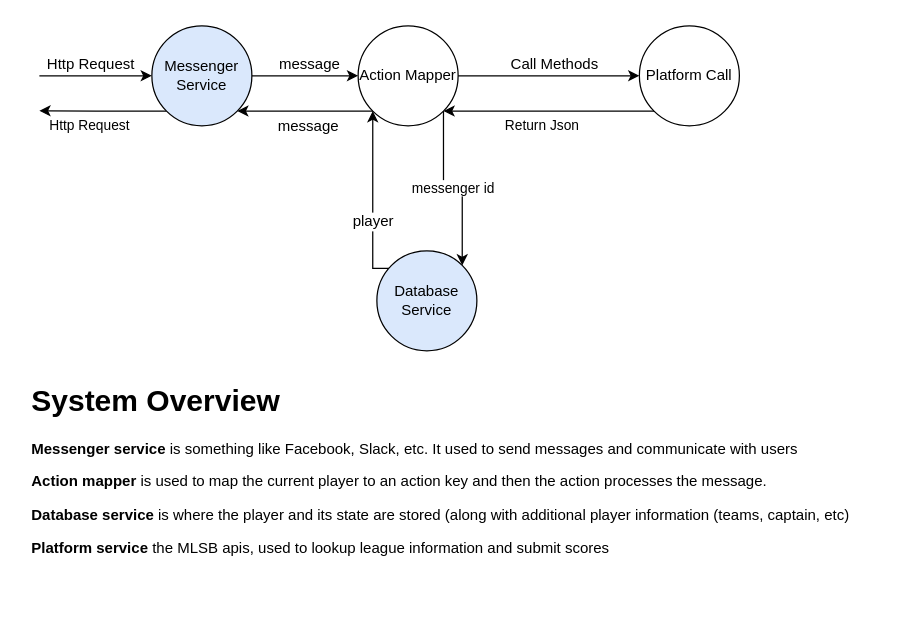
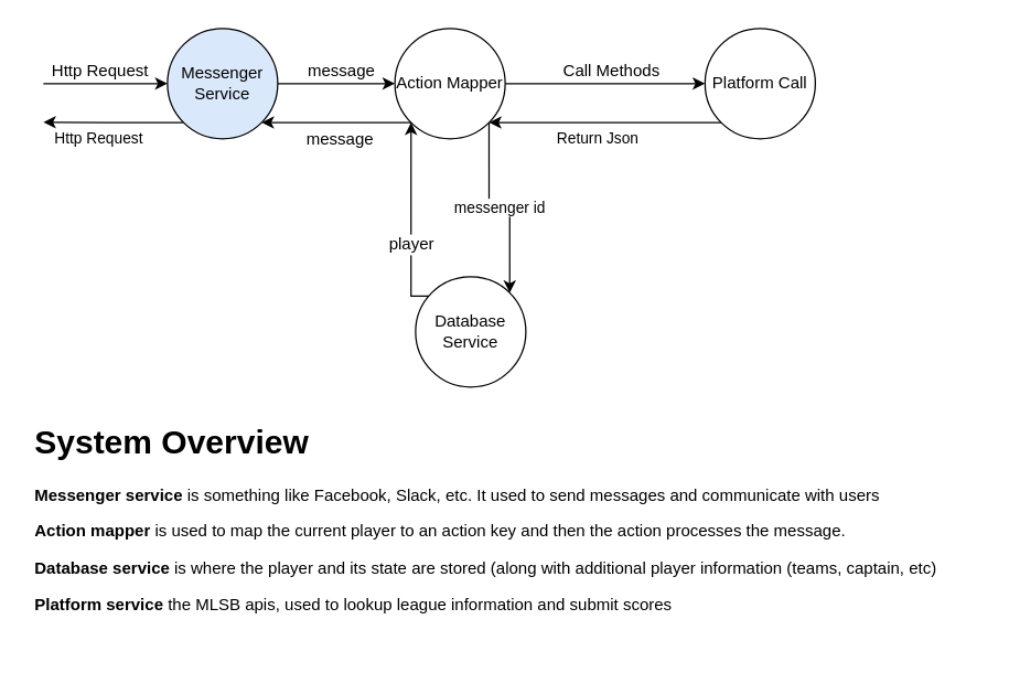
  <mxCell id="0" />
  <mxCell id="1" parent="0" />
  <mxCell id="2" value="Return Json" style="edgeStyle=orthogonalEdgeStyle;rounded=0;orthogonalLoop=1;jettySize=auto;html=1;exitX=0;exitY=1;exitDx=0;exitDy=0;entryX=1;entryY=1;entryDx=0;entryDy=0;" parent="1" source="3" target="9" edge="1"><mxGeometry x="0.065" y="12" relative="1" as="geometry"><mxPoint as="offset" /></mxGeometry></mxCell>
  <mxCell id="3" value="Platform Call" style="ellipse;whiteSpace=wrap;html=1;aspect=fixed;" parent="1" vertex="1"><mxGeometry x="511" y="20" width="80" height="80" as="geometry" /></mxCell>
  <mxCell id="4" style="edgeStyle=orthogonalEdgeStyle;rounded=0;orthogonalLoop=1;jettySize=auto;html=1;exitX=0;exitY=1;exitDx=0;exitDy=0;entryX=1;entryY=1;entryDx=0;entryDy=0;" parent="1" source="9" target="11" edge="1"><mxGeometry relative="1" as="geometry" /></mxCell>
  <mxCell id="5" value="message" style="text;html=1;resizable=0;points=[];align=center;verticalAlign=middle;labelBackgroundColor=#ffffff;" parent="4" vertex="1" connectable="0"><mxGeometry x="0.226" y="1" relative="1" as="geometry"><mxPoint x="14" y="11" as="offset" /></mxGeometry></mxCell>
  <mxCell id="6" style="edgeStyle=orthogonalEdgeStyle;rounded=0;orthogonalLoop=1;jettySize=auto;html=1;exitX=1;exitY=0.5;exitDx=0;exitDy=0;entryX=0;entryY=0.5;entryDx=0;entryDy=0;" parent="1" source="9" target="3" edge="1"><mxGeometry relative="1" as="geometry" /></mxCell>
  <mxCell id="7" value="Call Methods" style="text;html=1;resizable=0;points=[];align=center;verticalAlign=middle;labelBackgroundColor=#ffffff;" parent="6" vertex="1" connectable="0"><mxGeometry x="-0.246" y="2" relative="1" as="geometry"><mxPoint x="21" y="-8" as="offset" /></mxGeometry></mxCell>
  <mxCell id="8" value="messenger id" style="edgeStyle=orthogonalEdgeStyle;rounded=0;orthogonalLoop=1;jettySize=auto;html=1;exitX=1;exitY=1;exitDx=0;exitDy=0;entryX=1;entryY=0;entryDx=0;entryDy=0;" parent="1" source="9" target="18" edge="1"><mxGeometry relative="1" as="geometry" /></mxCell>
  <mxCell id="9" value="Action Mapper" style="ellipse;whiteSpace=wrap;html=1;aspect=fixed;" parent="1" vertex="1"><mxGeometry x="286" y="20" width="80" height="80" as="geometry" /></mxCell>
  <mxCell id="10" value="Http Request" style="edgeStyle=orthogonalEdgeStyle;rounded=0;orthogonalLoop=1;jettySize=auto;html=1;exitX=0;exitY=1;exitDx=0;exitDy=0;" parent="1" source="11" edge="1"><mxGeometry x="0.216" y="12" relative="1" as="geometry"><mxPoint x="31" y="88" as="targetPoint" /><mxPoint as="offset" /></mxGeometry></mxCell>
  <mxCell id="11" value="Messenger Service" style="ellipse;whiteSpace=wrap;html=1;aspect=fixed;fillColor=#dae8fc;" parent="1" vertex="1"><mxGeometry x="121" y="20" width="80" height="80" as="geometry" /></mxCell>
  <mxCell id="12" value="" style="endArrow=classic;html=1;entryX=0;entryY=0.5;entryDx=0;entryDy=0;" parent="1" target="11" edge="1"><mxGeometry width="50" height="50" relative="1" as="geometry"><mxPoint x="31" y="60" as="sourcePoint" /><mxPoint x="171" y="120" as="targetPoint" /></mxGeometry></mxCell>
  <mxCell id="13" value="Http Request" style="text;html=1;resizable=0;points=[];align=center;verticalAlign=middle;labelBackgroundColor=#ffffff;" parent="12" vertex="1" connectable="0"><mxGeometry x="-0.378" y="-1" relative="1" as="geometry"><mxPoint x="12" y="-11" as="offset" /></mxGeometry></mxCell>
  <mxCell id="14" value="" style="endArrow=classic;html=1;entryX=0;entryY=0.5;entryDx=0;entryDy=0;exitX=1;exitY=0.5;exitDx=0;exitDy=0;" parent="1" source="11" target="9" edge="1"><mxGeometry width="50" height="50" relative="1" as="geometry"><mxPoint x="21" y="180" as="sourcePoint" /><mxPoint x="71" y="130" as="targetPoint" /></mxGeometry></mxCell>
  <mxCell id="15" value="message" style="text;html=1;resizable=0;points=[];align=center;verticalAlign=middle;labelBackgroundColor=#ffffff;" parent="14" vertex="1" connectable="0"><mxGeometry x="-0.34" y="1" relative="1" as="geometry"><mxPoint x="17" y="-9" as="offset" /></mxGeometry></mxCell>
  <mxCell id="16" style="edgeStyle=orthogonalEdgeStyle;rounded=0;orthogonalLoop=1;jettySize=auto;html=1;exitX=0;exitY=0;exitDx=0;exitDy=0;entryX=0;entryY=1;entryDx=0;entryDy=0;" parent="1" source="18" target="9" edge="1"><mxGeometry relative="1" as="geometry"><Array as="points"><mxPoint x="313" y="214" /></Array></mxGeometry></mxCell>
  <mxCell id="17" value="player" style="text;html=1;resizable=0;points=[];align=center;verticalAlign=middle;labelBackgroundColor=#ffffff;" parent="16" vertex="1" connectable="0"><mxGeometry x="-0.225" relative="1" as="geometry"><mxPoint as="offset" /></mxGeometry></mxCell>
- <mxCell id="18" value="Database Service" style="ellipse;whiteSpace=wrap;html=1;aspect=fixed;rotation=0;fillColor=#dae8fc;" parent="1" vertex="1"><mxGeometry x="301" y="200" width="80" height="80" as="geometry" /></mxCell>
+ <mxCell id="18" value="Database Service" style="ellipse;whiteSpace=wrap;html=1;aspect=fixed;rotation=0;" parent="1" vertex="1"><mxGeometry x="301" y="200" width="80" height="80" as="geometry" /></mxCell>
  <mxCell id="19" value="&lt;h1&gt;System Overview&lt;/h1&gt;&lt;p&gt;&lt;b&gt;Messenger service&lt;/b&gt; is something like Facebook, Slack, etc. It used to send messages and communicate with users&lt;/p&gt;&lt;p&gt;&lt;b&gt;Action mapper&lt;/b&gt; is used to map the current player to an action key and then the action processes the message.&lt;/p&gt;&lt;p&gt;&lt;b&gt;Database service&lt;/b&gt; is where the player and its state are stored (along with additional player information (teams, captain, etc)&lt;/p&gt;&lt;p&gt;&lt;b&gt;Platform service &lt;/b&gt;the MLSB apis, used to lookup league information and submit scores&lt;/p&gt;" style="text;html=1;strokeColor=none;fillColor=none;spacing=5;spacingTop=-20;whiteSpace=wrap;overflow=hidden;rounded=0;" vertex="1" parent="1"><mxGeometry x="20" y="301" width="690" height="180" as="geometry" /></mxCell>
